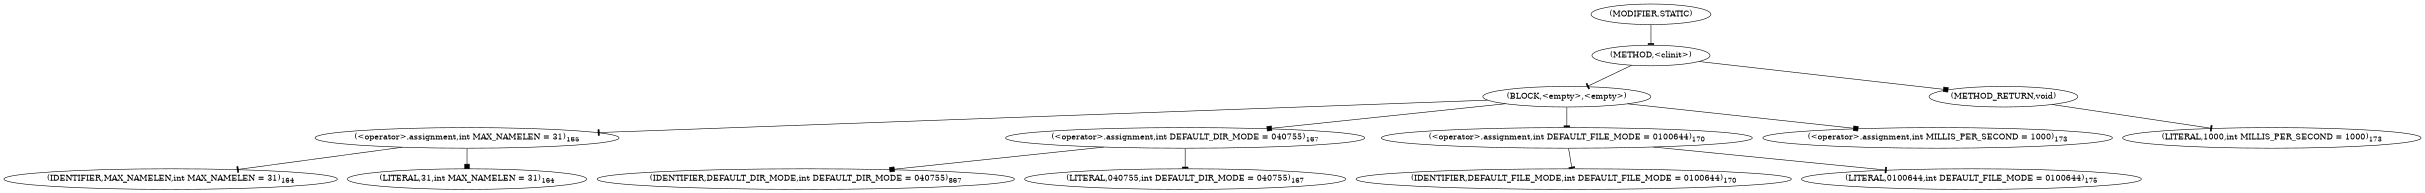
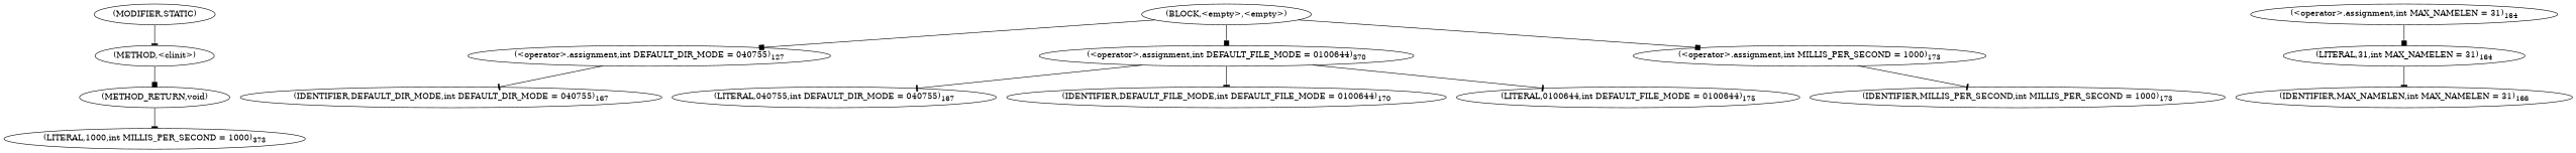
  digraph {
    edge [arrowhead=tee]
    n1 [label=<(METHOD,&lt;clinit&gt;)>]
    n2 [label=<(BLOCK,&lt;empty&gt;,&lt;empty&gt;)>]
    n3 [label=<(METHOD_RETURN,void)>]
-   n4 [label=<(&lt;operator&gt;.assignment,int MAX_NAMELEN = 31)<SUB>165</SUB>>]
-   n5 [label=<(&lt;operator&gt;.assignment,int DEFAULT_DIR_MODE = 040755)<SUB>167</SUB>>]
-   n6 [label=<(&lt;operator&gt;.assignment,int DEFAULT_FILE_MODE = 0100644)<SUB>170</SUB>>]
+   n4 [label=<(&lt;operator&gt;.assignment,int MAX_NAMELEN = 31)<SUB>164</SUB>>]
+   n5 [label=<(&lt;operator&gt;.assignment,int DEFAULT_DIR_MODE = 040755)<SUB>127</SUB>>]
+   n6 [label=<(&lt;operator&gt;.assignment,int DEFAULT_FILE_MODE = 0100644)<SUB>370</SUB>>]
    n7 [label=<(&lt;operator&gt;.assignment,int MILLIS_PER_SECOND = 1000)<SUB>173</SUB>>]
    n8 [label=<(MODIFIER,STATIC)>]
-   n9 [label=<(LITERAL,1000,int MILLIS_PER_SECOND = 1000)<SUB>173</SUB>>]
-   n10 [label=<(IDENTIFIER,MAX_NAMELEN,int MAX_NAMELEN = 31)<SUB>164</SUB>>]
+   n9 [label=<(LITERAL,1000,int MILLIS_PER_SECOND = 1000)<SUB>373</SUB>>]
+   n10 [label=<(IDENTIFIER,MAX_NAMELEN,int MAX_NAMELEN = 31)<SUB>166</SUB>>]
    n11 [label=<(LITERAL,31,int MAX_NAMELEN = 31)<SUB>164</SUB>>]
-   n12 [label=<(IDENTIFIER,DEFAULT_DIR_MODE,int DEFAULT_DIR_MODE = 040755)<SUB>867</SUB>>]
+   n12 [label=<(IDENTIFIER,DEFAULT_DIR_MODE,int DEFAULT_DIR_MODE = 040755)<SUB>167</SUB>>]
    n13 [label=<(LITERAL,040755,int DEFAULT_DIR_MODE = 040755)<SUB>167</SUB>>]
    n14 [label=<(IDENTIFIER,DEFAULT_FILE_MODE,int DEFAULT_FILE_MODE = 0100644)<SUB>170</SUB>>]
    n15 [label=<(LITERAL,0100644,int DEFAULT_FILE_MODE = 0100644)<SUB>175</SUB>>]
-   n1 -> n2
+   n16 [label=<(IDENTIFIER,MILLIS_PER_SECOND,int MILLIS_PER_SECOND = 1000)<SUB>173</SUB>>]
    n1 -> n3 [arrowhead=box]
-   n2 -> n4
    n2 -> n5 [arrowhead=box]
-   n2 -> n6
+   n2 -> n6 [arrowhead=box]
    n2 -> n7 [arrowhead=box]
    n3 -> n9
-   n4 -> n10
+   n11 -> n10
    n4 -> n11 [arrowhead=box]
-   n5 -> n12 [arrowhead=box]
-   n5 -> n13
+   n5 -> n12
+   n6 -> n13
    n6 -> n14
    n6 -> n15
+   n7 -> n16
    n8 -> n1
  }
